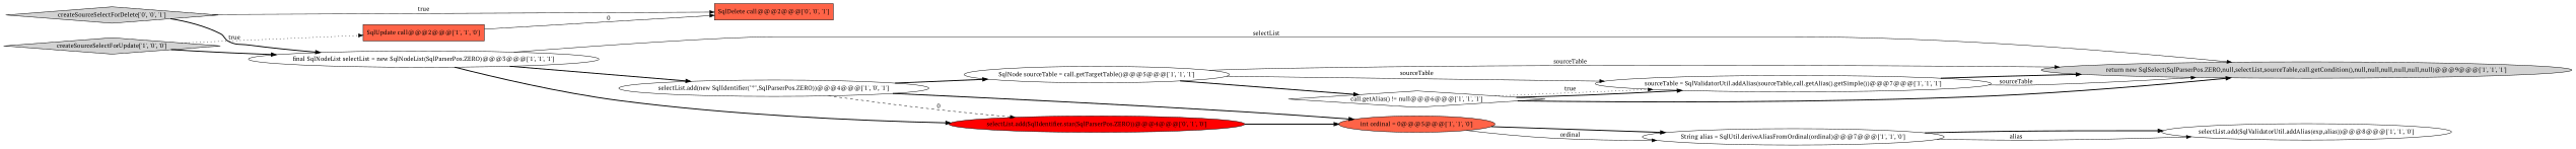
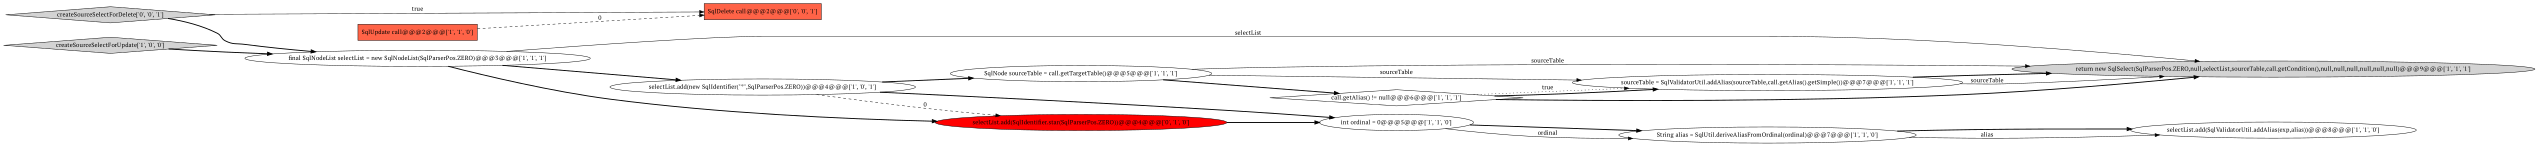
  digraph {
    fontname="PT Serif"
    rankdir=LR
    node [fillcolor=white fontname="PT Serif" shape=ellipse style=filled]
    edge [fontname="PT Serif" style=bold]
    n1 [fillcolor=lightgray label="createSourceSelectForDelete['0', '0', '1']" shape=diamond]
    n2 [fillcolor=tomato label="SqlDelete call@@@2@@@['0', '0', '1']" shape=box]
    n3 [label="final SqlNodeList selectList = new SqlNodeList(SqlParserPos.ZERO)@@@3@@@['1', '1', '1']"]
    n4 [fillcolor=lightgray label="return new SqlSelect(SqlParserPos.ZERO,null,selectList,sourceTable,call.getCondition(),null,null,null,null,null,null)@@@9@@@['1', '1', '1']"]
    n5 [label="selectList.add(new SqlIdentifier(\"*\",SqlParserPos.ZERO))@@@4@@@['1', '0', '1']"]
    n6 [fillcolor=red label="selectList.add(SqlIdentifier.star(SqlParserPos.ZERO))@@@4@@@['0', '1', '0']"]
-   n7 [fillcolor=tomato label="int ordinal = 0@@@5@@@['1', '1', '0']"]
+   n7 [label="int ordinal = 0@@@5@@@['1', '1', '0']"]
    n8 [label="String alias = SqlUtil.deriveAliasFromOrdinal(ordinal)@@@7@@@['1', '1', '0']"]
    n9 [label="selectList.add(SqlValidatorUtil.addAlias(exp,alias))@@@8@@@['1', '1', '0']"]
    n10 [label="SqlNode sourceTable = call.getTargetTable()@@@5@@@['1', '1', '1']"]
    n11 [label="sourceTable = SqlValidatorUtil.addAlias(sourceTable,call.getAlias().getSimple())@@@7@@@['1', '1', '1']"]
    n12 [label="call.getAlias() != null@@@6@@@['1', '1', '1']" shape=diamond]
    n13 [fillcolor=tomato label="SqlUpdate call@@@2@@@['1', '1', '0']" shape=box]
    n14 [fillcolor=lightgray label="createSourceSelectForUpdate['1', '0', '0']" shape=diamond]
    n1 -> n2 [label=true style=solid]
    n1 -> n3
    n3 -> n4 [label=selectList style=solid]
    n3 -> n5
    n3 -> n6
    n5 -> n6 [label=0 style=dashed]
    n5 -> n7
    n5 -> n10
    n6 -> n7
    n7 -> n8
    n7 -> n8 [label=ordinal style=solid]
    n8 -> n9
    n8 -> n9 [label=alias style=solid]
    n10 -> n4 [label=sourceTable style=solid]
    n10 -> n11 [label=sourceTable style=solid]
    n10 -> n12
    n11 -> n4
    n11 -> n4 [label=sourceTable style=solid]
    n12 -> n4
    n12 -> n11 [label=true style=dotted]
    n12 -> n11
-   n13 -> n2 [label=0 style=solid]
+   n13 -> n2 [label=0 style=dashed]
    n14 -> n3
-   n14 -> n13 [label=true style=dotted]
  }
